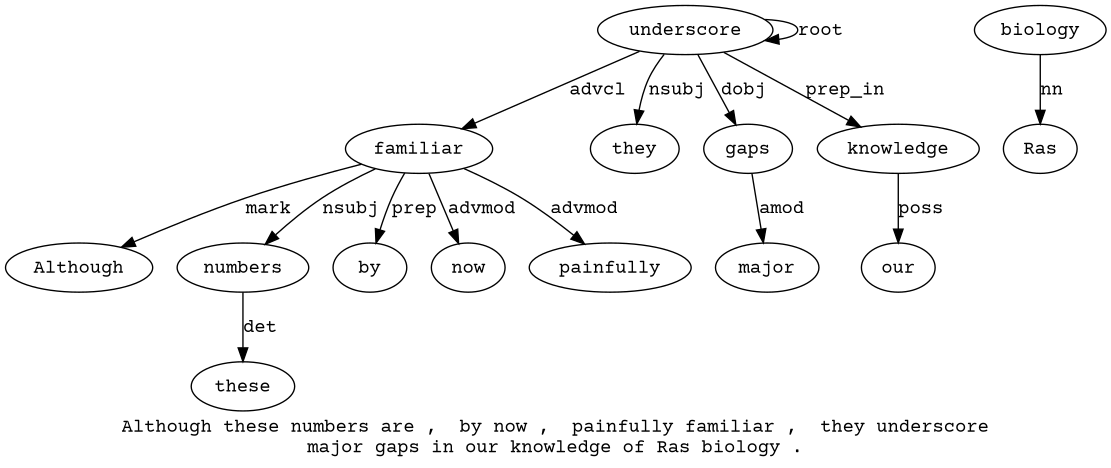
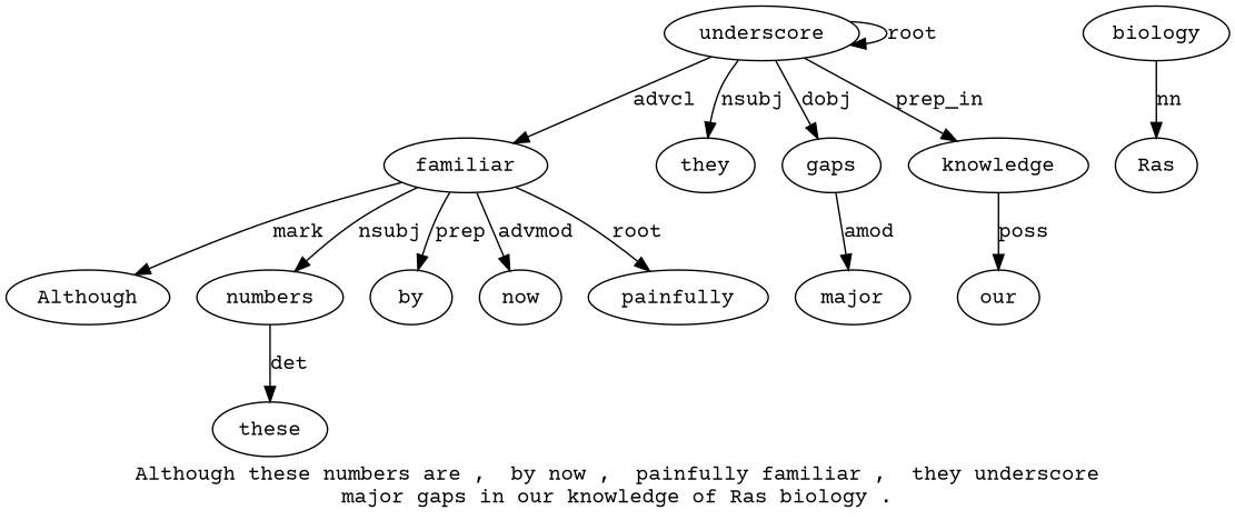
  digraph {
    fontname="Courier Prime"
    label="Although these numbers are ,  by now ,  painfully familiar ,  they underscore\nmajor gaps in our knowledge of Ras biology ."
    node [fillcolor=white fontname="Courier Prime" style=filled]
    edge [fontname="Courier Prime"]
    n1 [label=familiar]
    n2 [label=Although]
    n3 [label=numbers]
    n4 [label=by]
    n5 [label=now]
    n6 [label=painfully]
    n7 [label=these]
    n8 [label=underscore]
    n9 [label=they]
    n10 [label=gaps]
    n11 [label=knowledge]
    n12 [label=major]
    n13 [label=our]
    n14 [label=biology]
    n15 [label=Ras]
    n1 -> n2 [label=mark]
    n1 -> n3 [label=nsubj]
    n1 -> n4 [label=prep]
    n1 -> n5 [label=advmod]
-   n1 -> n6 [label=advmod]
+   n1 -> n6 [label=root]
    n3 -> n7 [label=det]
    n8 -> n1 [label=advcl]
    n8 -> n8 [label=root]
    n8 -> n9 [label=nsubj]
    n8 -> n10 [label=dobj]
    n8 -> n11 [label=prep_in]
    n10 -> n12 [label=amod]
    n11 -> n13 [label=poss]
    n14 -> n15 [label=nn]
  }
